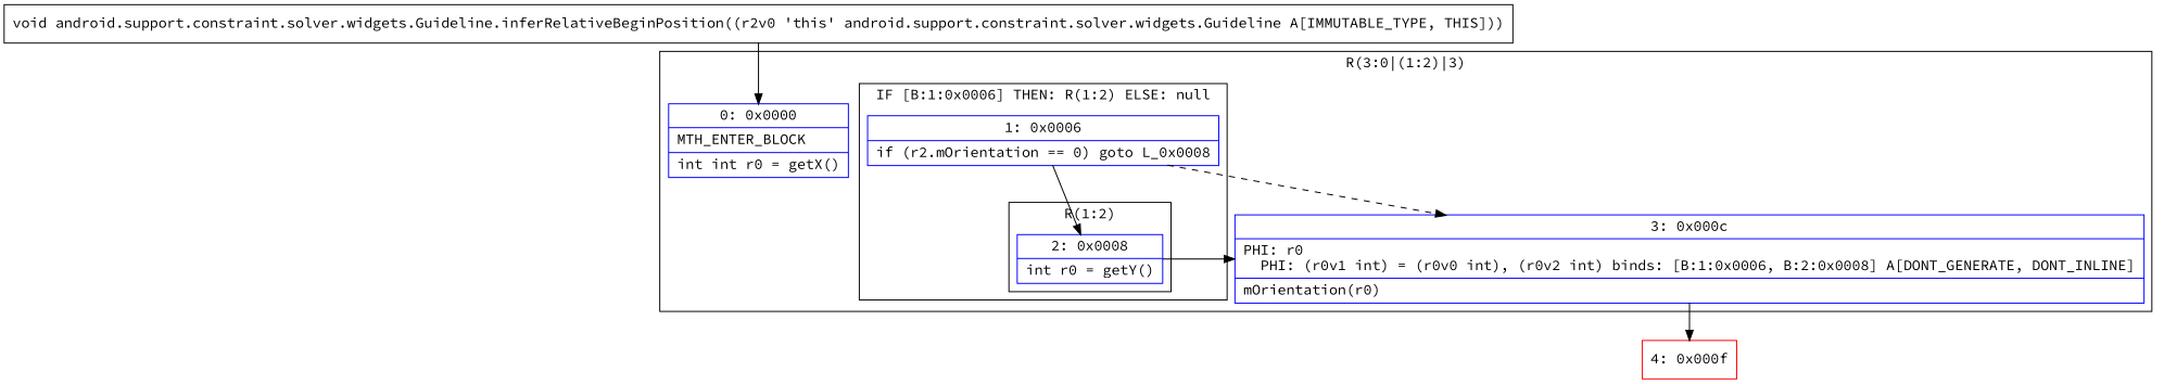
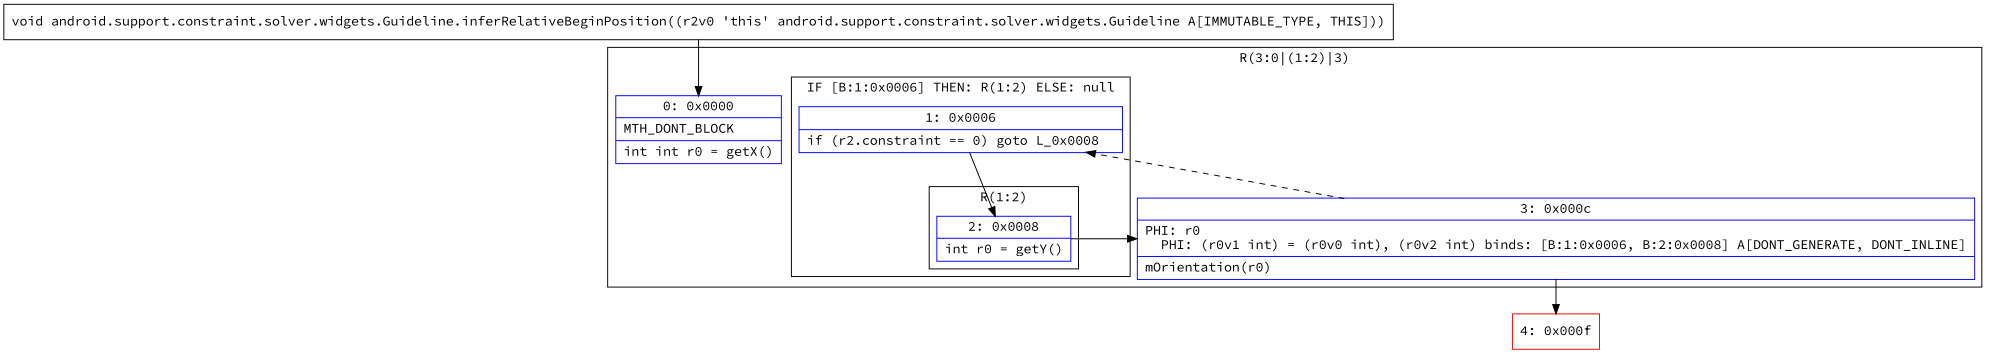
  digraph {
    fontname="Source Code Pro"
    node [color=blue fontname="Source Code Pro" shape=record]
    edge [fontname="Source Code Pro"]
    n1 [label="{2\:\ 0x0008|int r0 = getY()\l}"]
-   n2 [label="{1\:\ 0x0006|if (r2.mOrientation == 0) goto L_0x0008\l}"]
-   n3 [label="{0\:\ 0x0000|MTH_ENTER_BLOCK\l|int int r0 = getX()\l}"]
+   n2 [label="{1\:\ 0x0006|if (r2.constraint == 0) goto L_0x0008\l}"]
+   n3 [label="{0\:\ 0x0000|MTH_DONT_BLOCK\l|int int r0 = getX()\l}"]
    n4 [label="{3\:\ 0x000c|PHI: r0 \l  PHI: (r0v1 int) = (r0v0 int), (r0v2 int) binds: [B:1:0x0006, B:2:0x0008] A[DONT_GENERATE, DONT_INLINE]\l|mOrientation(r0)\l}"]
    n5 [color=red label="{4\:\ 0x000f}"]
    n6 [label="{void android.support.constraint.solver.widgets.Guideline.inferRelativeBeginPosition((r2v0 'this' android.support.constraint.solver.widgets.Guideline A[IMMUTABLE_TYPE, THIS])) }" color=""]
    subgraph cluster_1 {
      label="R(3:0|(1:2)|3)"
      n3
      n4
      subgraph cluster_2 {
        label="IF [B:1:0x0006] THEN: R(1:2) ELSE: null"
        n2
        subgraph cluster_3 {
          label="R(1:2)"
          n1
        }
      }
    }
    n1 -> n4
    n2 -> n1
-   n2 -> n4 [style=dashed]
+   n4 -> n2 [style=dashed]
    n4 -> n5
    n6 -> n3
  }
